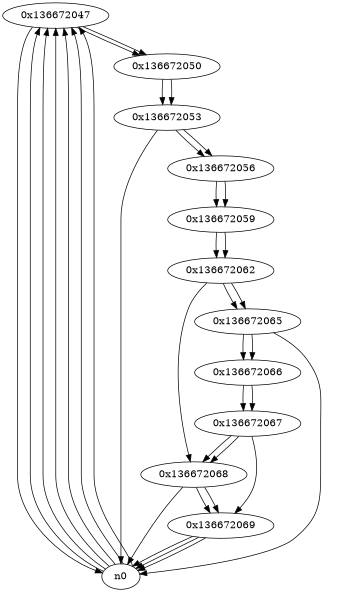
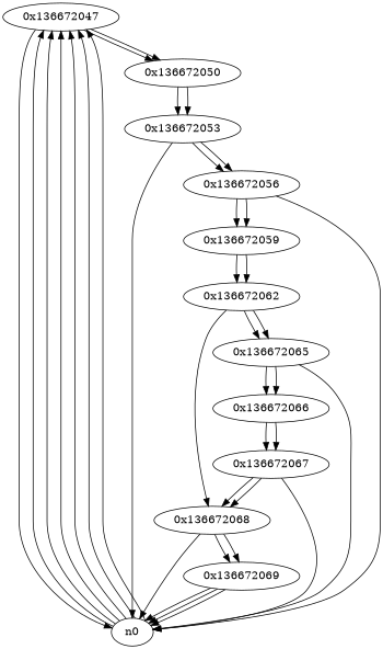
  digraph {
    n1 [label="0x136672047"]
    n2 [label="0x136672050"]
    n0
    n3 [label="0x136672053"]
    n4 [label="0x136672056"]
    n5 [label="0x136672059"]
    n6 [label="0x136672062"]
    n7 [label="0x136672065"]
    n10 [label="0x136672068"]
    n8 [label="0x136672066"]
    n9 [label="0x136672067"]
    n11 [label="0x136672069"]
    n1 -> n2
    n1 -> n2
    n1 -> n0
    n2 -> n3
    n2 -> n3
    n0 -> n1
    n0 -> n1
    n0 -> n1
    n0 -> n1
    n0 -> n1
    n0 -> n1
    n3 -> n0
    n3 -> n4
    n3 -> n4
+   n4 -> n0
    n4 -> n5
    n4 -> n5
    n5 -> n6
    n5 -> n6
    n6 -> n7
    n6 -> n7
    n6 -> n10
    n7 -> n0
    n7 -> n8
    n7 -> n8
    n10 -> n0
    n10 -> n11
    n10 -> n11
    n8 -> n9
    n8 -> n9
-   n9 -> n11
+   n9 -> n0
    n9 -> n10
    n9 -> n10
    n11 -> n0
    n11 -> n0
    n11 -> n0
  }
